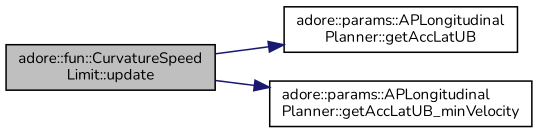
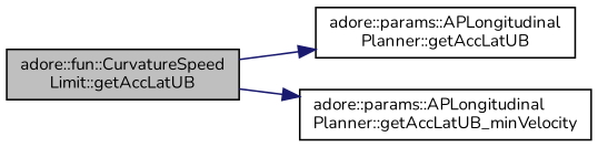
  digraph {
    rankdir=LR
    fontname=Nunito
    node [color=black fillcolor=white fontname=Nunito fontsize=10 shape=record style=filled]
    edge [color=midnightblue fontname=Nunito fontsize=10 labelfontname=Helvetica labelfontsize=10 style=solid]
-   n1 [fillcolor=grey75 fontcolor=black height=0.2 label="adore::fun::CurvatureSpeed\lLimit::update" width=0.4]
+   n1 [fillcolor=grey75 fontcolor=black height=0.2 label="adore::fun::CurvatureSpeed\lLimit::getAccLatUB" width=0.4]
    n2 [height=0.2 label="adore::params::APLongitudinal\lPlanner::getAccLatUB" width=0.4]
    n3 [height=0.2 label="adore::params::APLongitudinal\lPlanner::getAccLatUB_minVelocity" width=0.4]
    n1 -> n2
    n1 -> n3
  }
